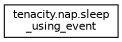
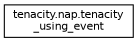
  digraph {
    rankdir=TB
-   n1 [color=black fillcolor=white fontname=Helvetica fontsize=10 height=0.2 label="tenacity.nap.sleep\l_using_event" shape=record style=filled width=0.4]
+   n1 [color=black fillcolor=white fontname=Helvetica fontsize=10 height=0.2 label="tenacity.nap.tenacity\l_using_event" shape=record style=filled width=0.4]
  }
